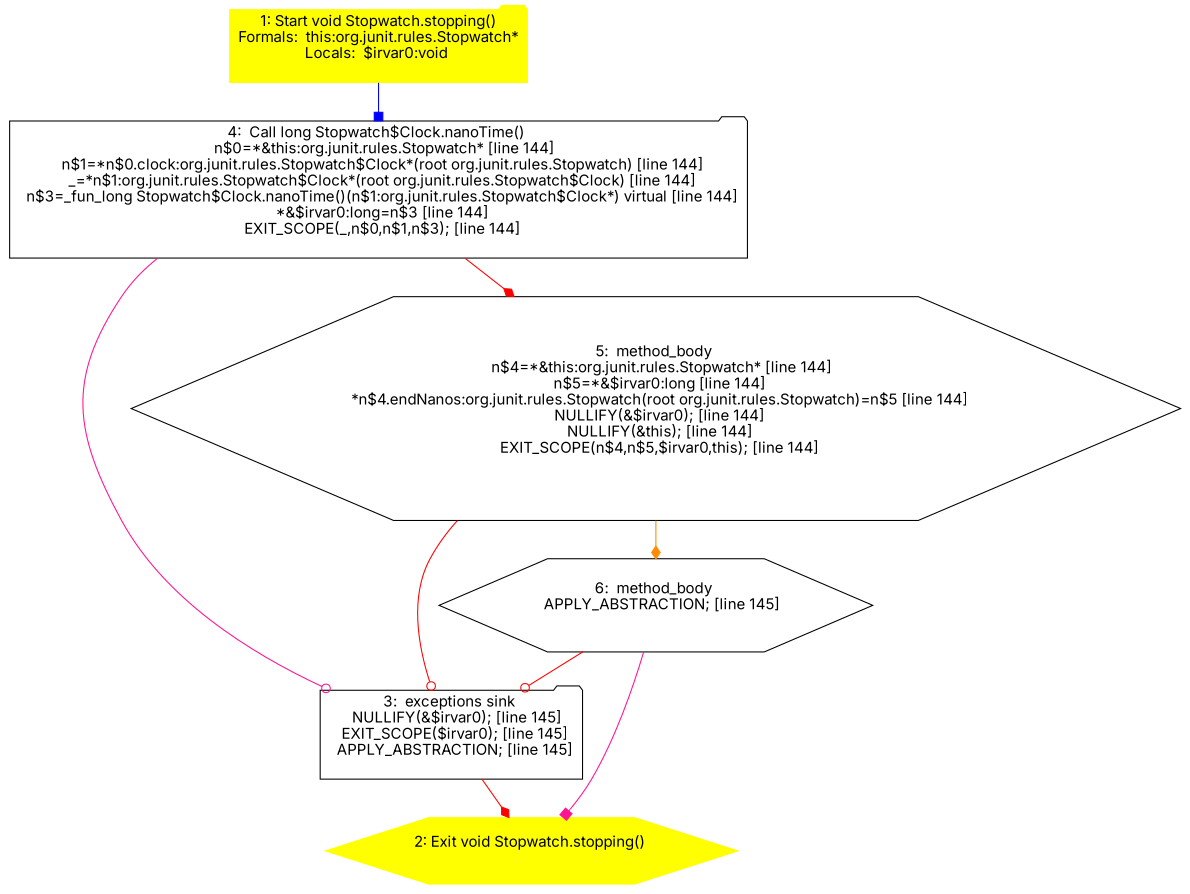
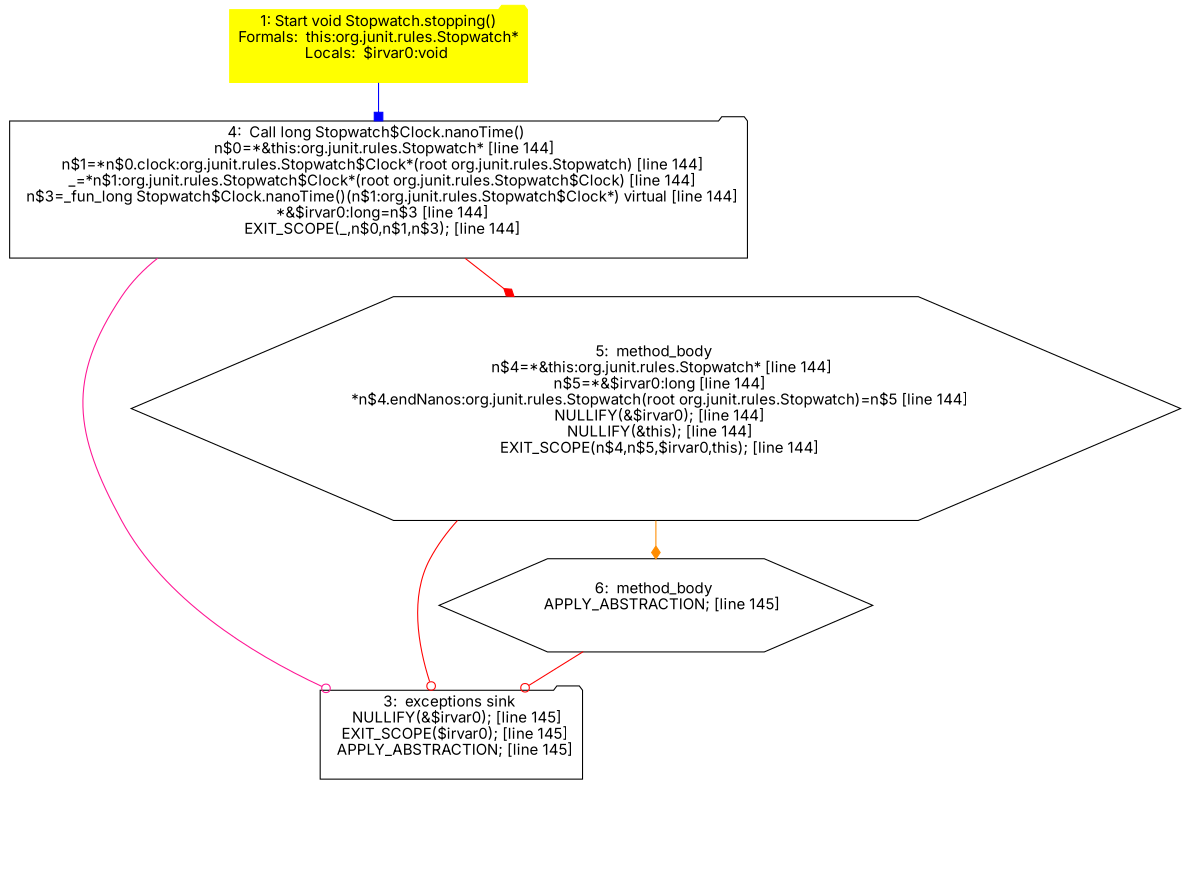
  digraph {
    fontname=Inter
    node [shape=folder fontname=Inter]
    edge [color=red arrowhead=odot fontname=Inter]
    n1 [color=yellow label="1: Start void Stopwatch.stopping()\nFormals:  this:org.junit.rules.Stopwatch*\nLocals:  $irvar0:void \n  " style=filled]
    n2 [label="4:  Call long Stopwatch$Clock.nanoTime() \n   n$0=*&this:org.junit.rules.Stopwatch* [line 144]\n  n$1=*n$0.clock:org.junit.rules.Stopwatch$Clock*(root org.junit.rules.Stopwatch) [line 144]\n  _=*n$1:org.junit.rules.Stopwatch$Clock*(root org.junit.rules.Stopwatch$Clock) [line 144]\n  n$3=_fun_long Stopwatch$Clock.nanoTime()(n$1:org.junit.rules.Stopwatch$Clock*) virtual [line 144]\n  *&$irvar0:long=n$3 [line 144]\n  EXIT_SCOPE(_,n$0,n$1,n$3); [line 144]\n "]
    n3 [label="3:  exceptions sink \n   NULLIFY(&$irvar0); [line 145]\n  EXIT_SCOPE($irvar0); [line 145]\n  APPLY_ABSTRACTION; [line 145]\n "]
    n4 [label="5:  method_body \n   n$4=*&this:org.junit.rules.Stopwatch* [line 144]\n  n$5=*&$irvar0:long [line 144]\n  *n$4.endNanos:org.junit.rules.Stopwatch(root org.junit.rules.Stopwatch)=n$5 [line 144]\n  NULLIFY(&$irvar0); [line 144]\n  NULLIFY(&this); [line 144]\n  EXIT_SCOPE(n$4,n$5,$irvar0,this); [line 144]\n " shape=hexagon]
-   n5 [color=yellow label="2: Exit void Stopwatch.stopping() \n  " style=filled shape=hexagon]
    n6 [label="6:  method_body \n   APPLY_ABSTRACTION; [line 145]\n " shape=hexagon]
    n1 -> n2 [color=blue arrowhead=box]
    n2 -> n3 [color=deeppink]
    n2 -> n4 [arrowhead=diamond]
-   n3 -> n5 [arrowhead=diamond]
    n4 -> n3
    n4 -> n6 [color=darkorange arrowhead=diamond]
    n6 -> n3
-   n6 -> n5 [color=deeppink arrowhead=box]
  }
